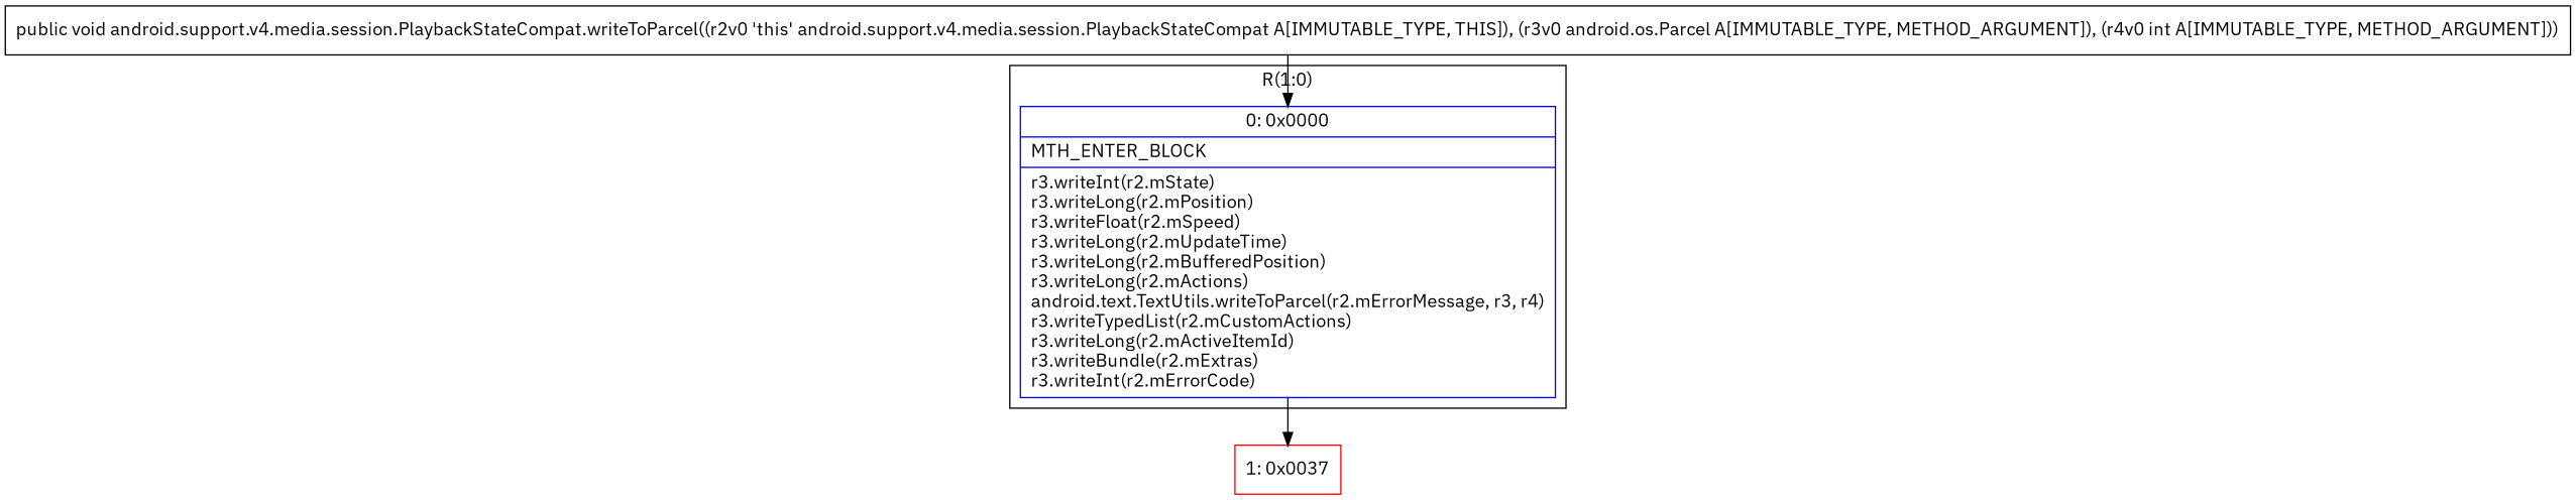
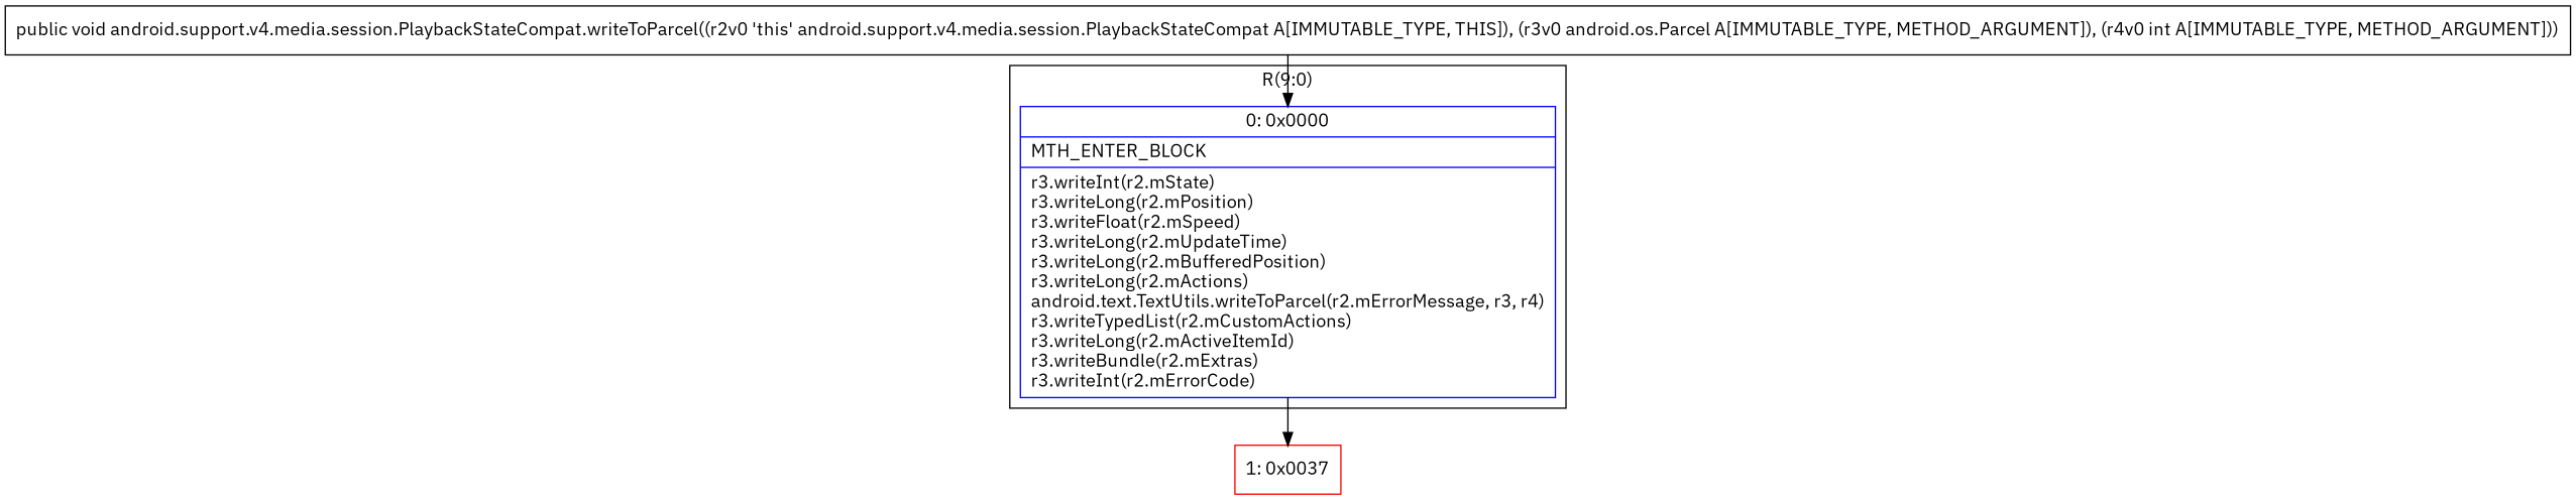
  digraph {
    fontname="IBM Plex Sans"
    node [shape=record fontname="IBM Plex Sans"]
    edge [fontname="IBM Plex Sans"]
    n1 [color=blue label="{0\:\ 0x0000|MTH_ENTER_BLOCK\l|r3.writeInt(r2.mState)\lr3.writeLong(r2.mPosition)\lr3.writeFloat(r2.mSpeed)\lr3.writeLong(r2.mUpdateTime)\lr3.writeLong(r2.mBufferedPosition)\lr3.writeLong(r2.mActions)\landroid.text.TextUtils.writeToParcel(r2.mErrorMessage, r3, r4)\lr3.writeTypedList(r2.mCustomActions)\lr3.writeLong(r2.mActiveItemId)\lr3.writeBundle(r2.mExtras)\lr3.writeInt(r2.mErrorCode)\l}"]
    n2 [color=red label="{1\:\ 0x0037}"]
    n3 [label="{public void android.support.v4.media.session.PlaybackStateCompat.writeToParcel((r2v0 'this' android.support.v4.media.session.PlaybackStateCompat A[IMMUTABLE_TYPE, THIS]), (r3v0 android.os.Parcel A[IMMUTABLE_TYPE, METHOD_ARGUMENT]), (r4v0 int A[IMMUTABLE_TYPE, METHOD_ARGUMENT])) }"]
    subgraph cluster_1 {
-     label="R(1:0)"
+     label="R(9:0)"
      n1
    }
    n1 -> n2
    n3 -> n1
  }
